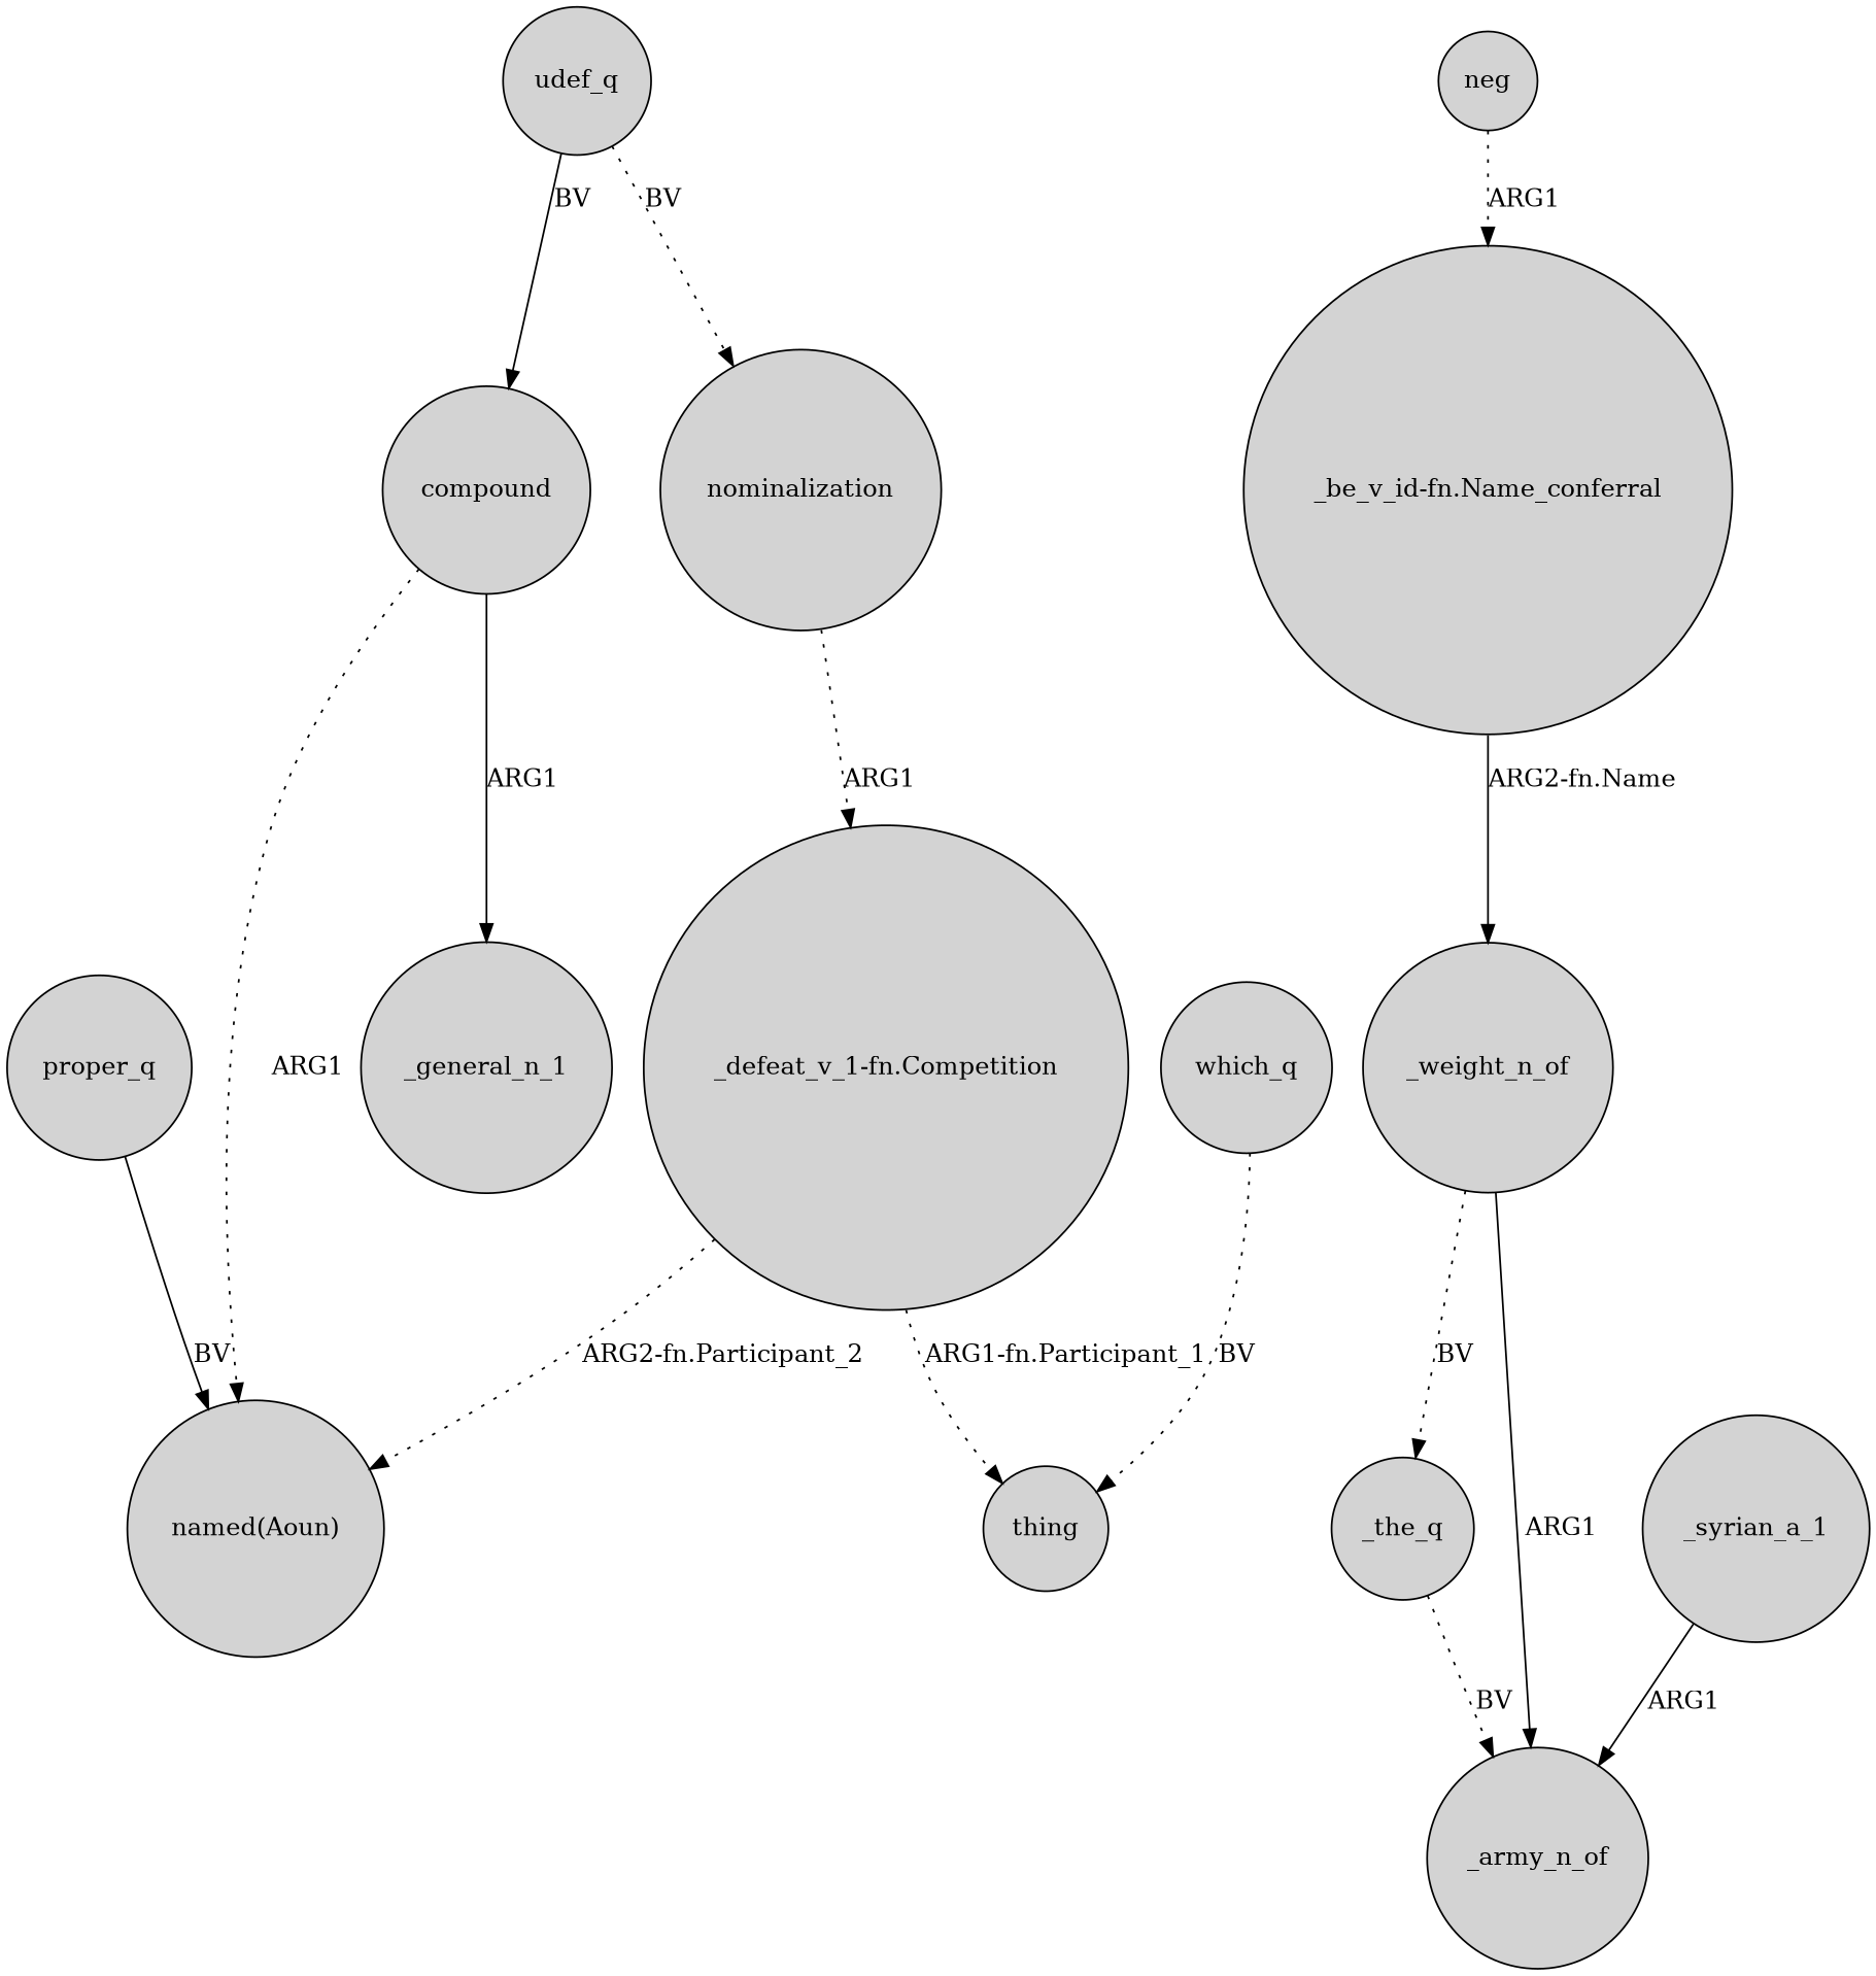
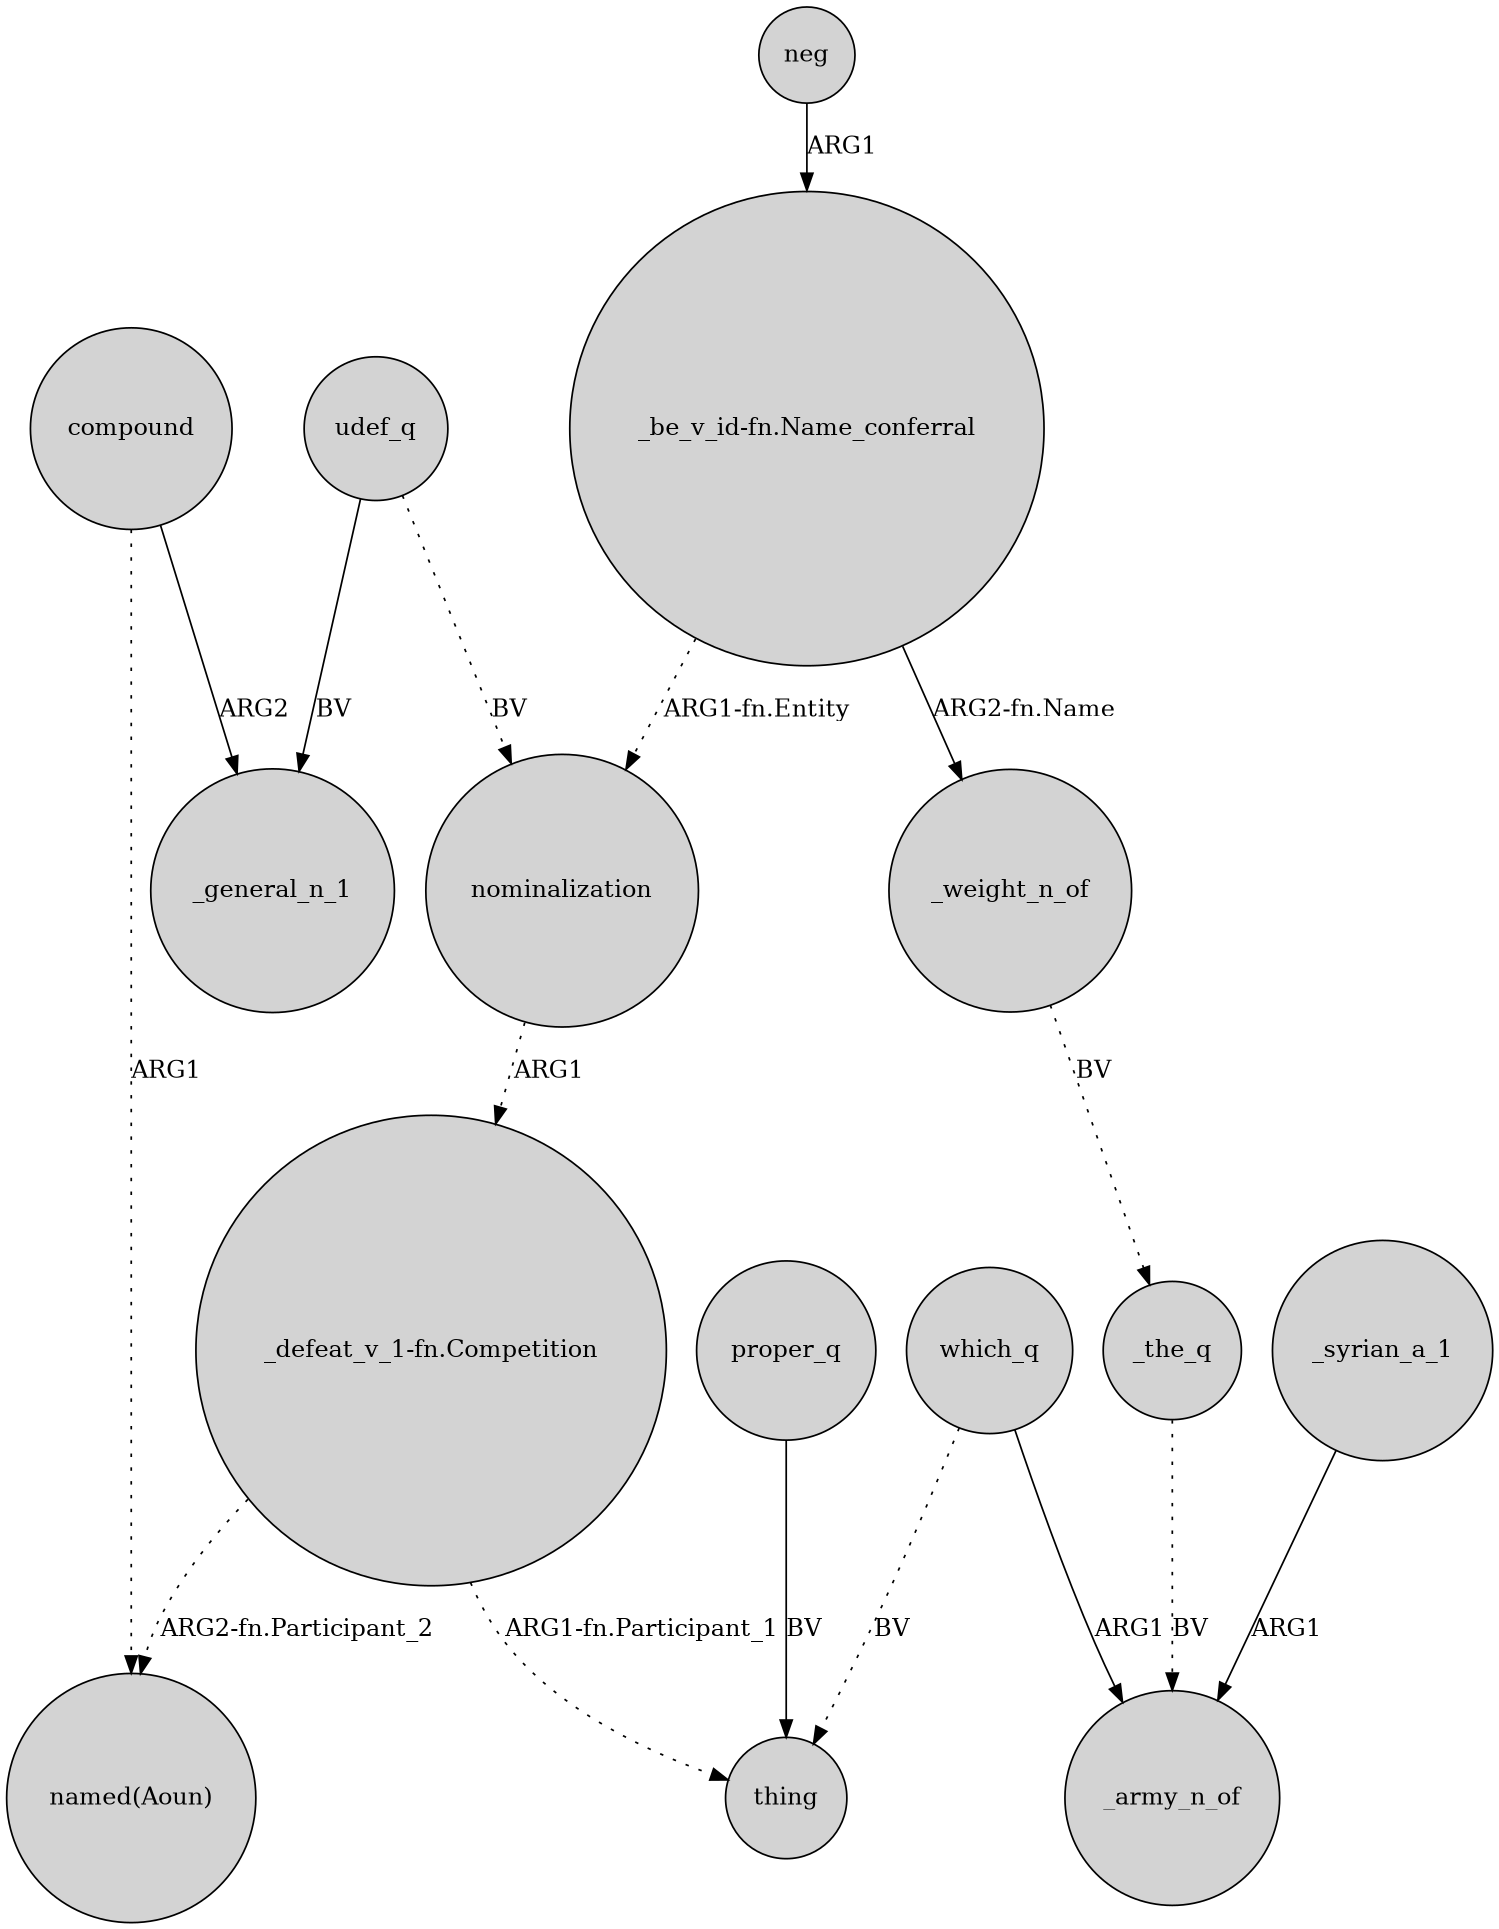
  digraph {
    fontname="DejaVu Serif"
    node [fontname="DejaVu Serif" shape=circle style=filled]
    edge [fontname="DejaVu Serif" style=dotted]
    nominalization
    "_defeat_v_1-fn.Competition"
    "named(Aoun)"
    thing
    proper_q
    _the_q
    _army_n_of
    _weight_n_of
    compound
    _general_n_1
    which_q
    neg
    "_be_v_id-fn.Name_conferral"
    udef_q
    _syrian_a_1
    nominalization -> "_defeat_v_1-fn.Competition" [label=ARG1]
    "_defeat_v_1-fn.Competition" -> "named(Aoun)" [label="ARG2-fn.Participant_2"]
    "_defeat_v_1-fn.Competition" -> thing [label="ARG1-fn.Participant_1"]
-   proper_q -> "named(Aoun)" [label=BV style=solid]
+   proper_q -> thing [label=BV style=solid]
    _the_q -> _army_n_of [label=BV]
    _weight_n_of -> _the_q [label=BV]
-   _weight_n_of -> _army_n_of [label=ARG1 style=solid]
+   which_q -> _army_n_of [label=ARG1 style=solid]
    compound -> "named(Aoun)" [label=ARG1]
-   compound -> _general_n_1 [label=ARG1 style=solid]
+   compound -> _general_n_1 [label=ARG2 style=solid]
    which_q -> thing [label=BV]
-   neg -> "_be_v_id-fn.Name_conferral" [label=ARG1]
+   neg -> "_be_v_id-fn.Name_conferral" [label=ARG1 style=solid]
+   "_be_v_id-fn.Name_conferral" -> nominalization [label="ARG1-fn.Entity"]
    "_be_v_id-fn.Name_conferral" -> _weight_n_of [label="ARG2-fn.Name" style=solid]
    udef_q -> nominalization [label=BV]
-   udef_q -> compound [label=BV style=solid]
+   udef_q -> _general_n_1 [label=BV style=solid]
    _syrian_a_1 -> _army_n_of [label=ARG1 style=solid]
  }
